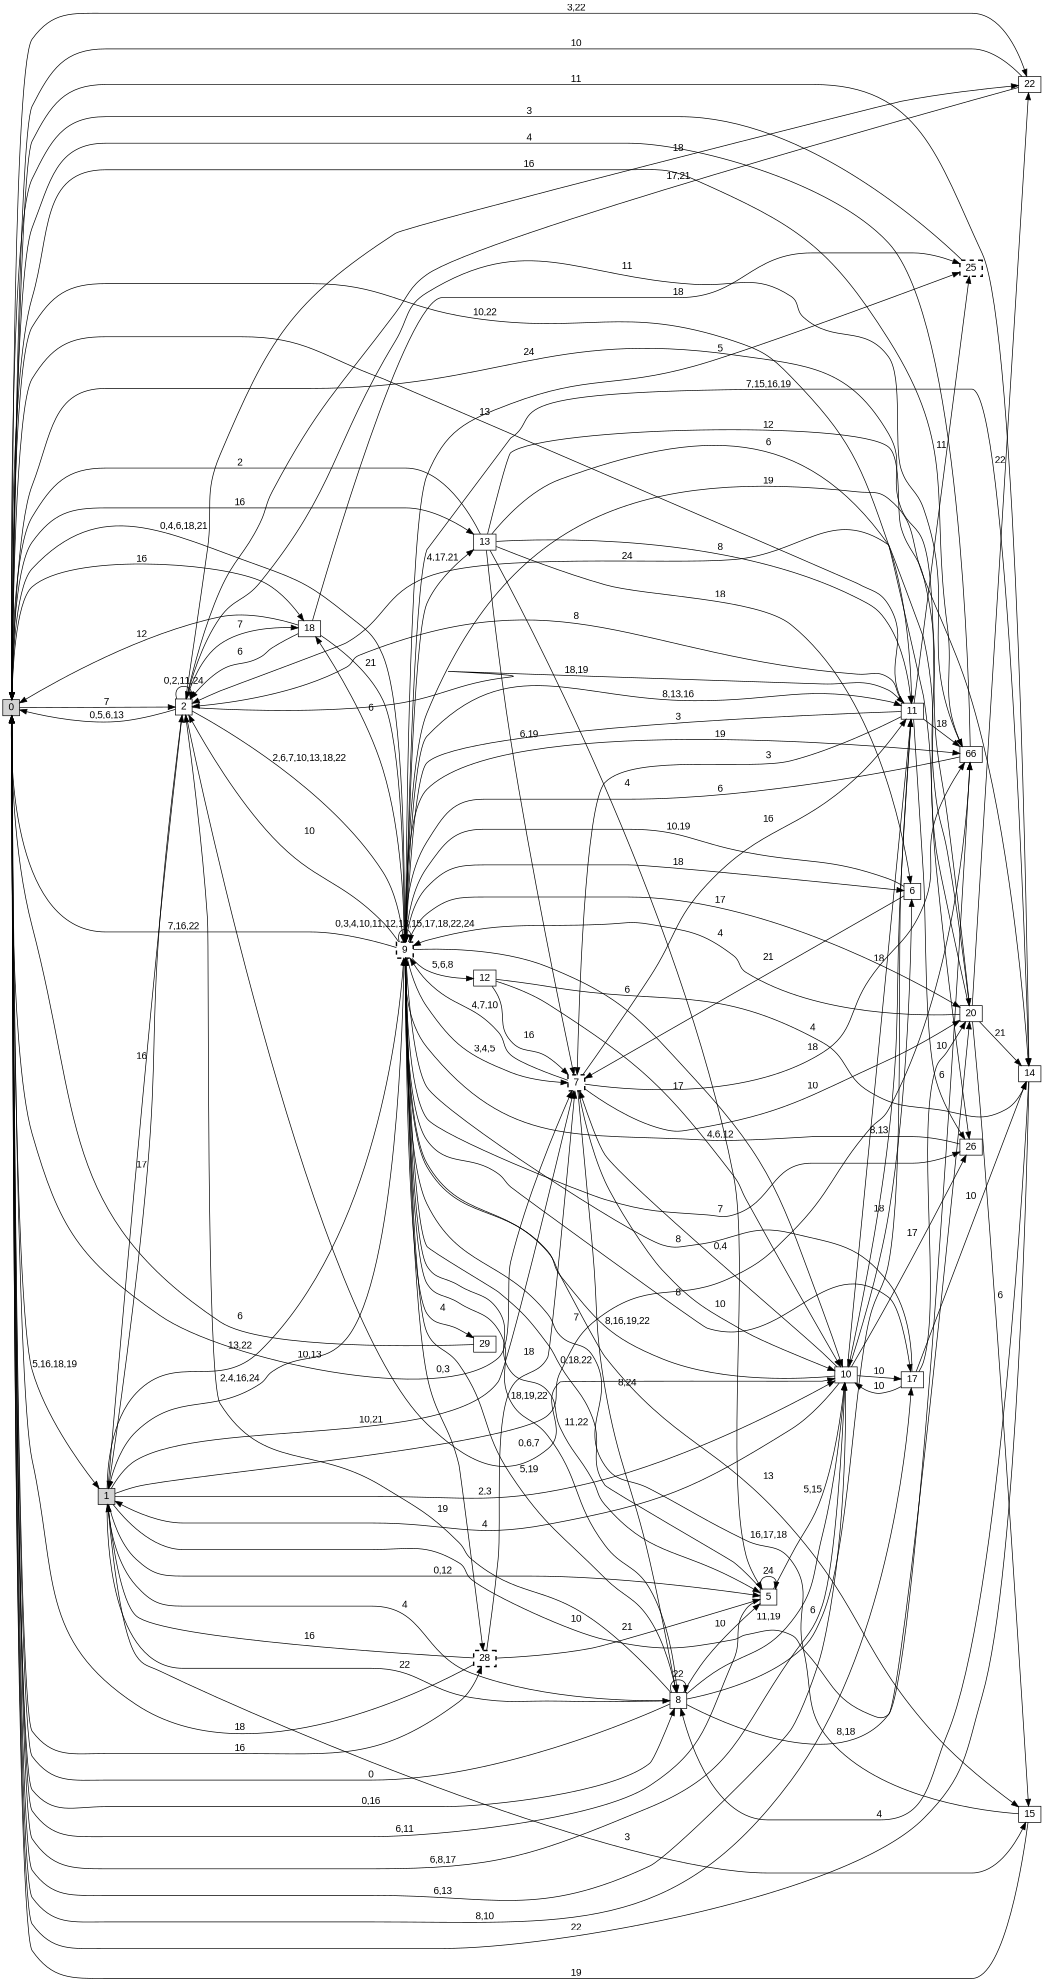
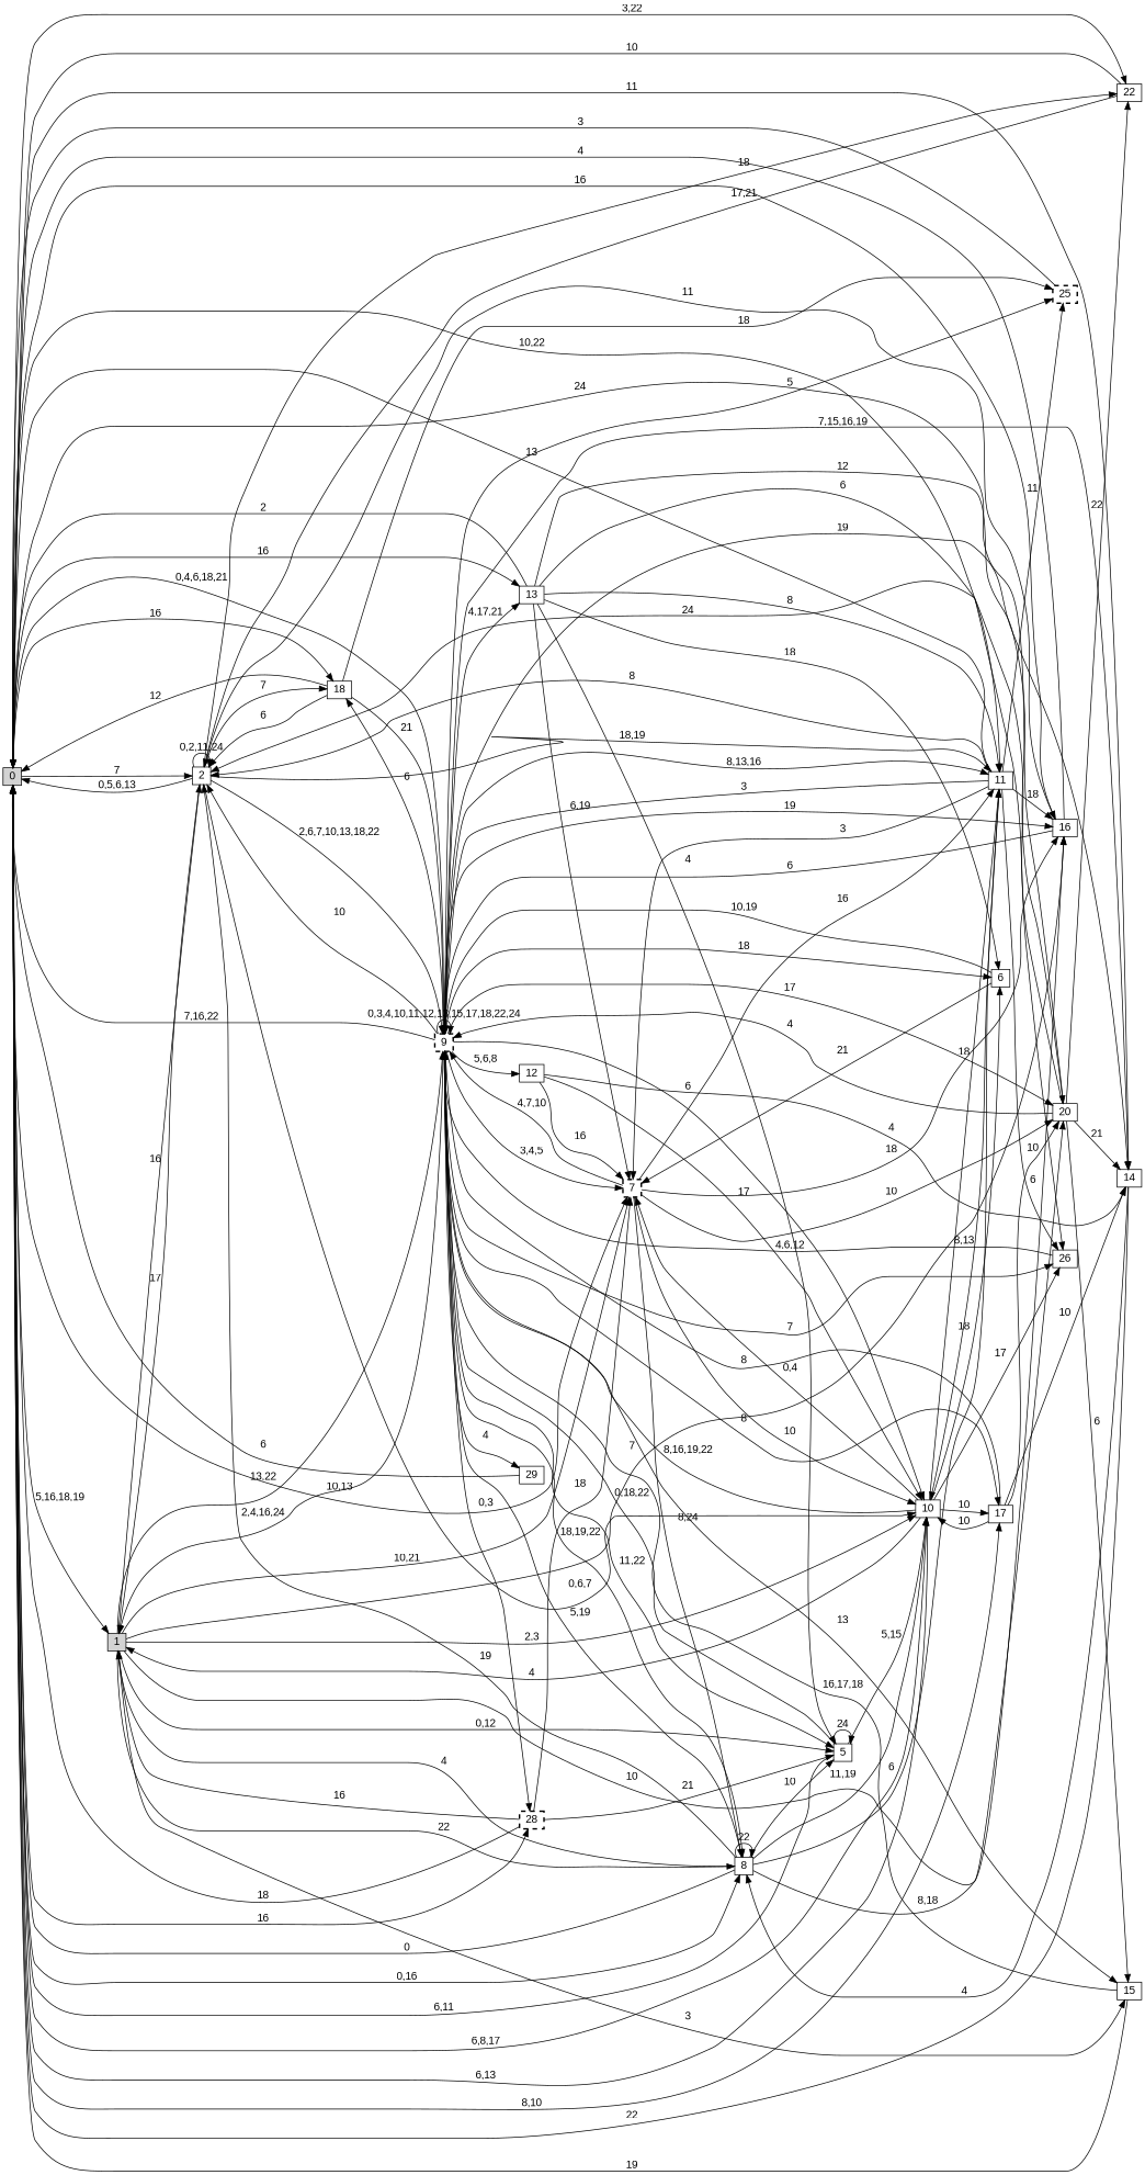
  digraph {
    rankdir=LR
    node [fontname=Arial shape=box]
    edge [fontname=Arial]
    n1 [height=0.1 label=0 style=filled width=0.1]
    n2 [height=0.1 label=1 style=filled width=0.1]
    n3 [height=0.1 label=2 width=0.1]
    n4 [height=0.1 label=7 style="bold,dashed" width=0.1]
    n5 [height=0.1 label=8 width=0.1]
    n6 [height=0.1 label=9 style="bold,dashed" width=0.1]
    n7 [height=0.1 label=10 width=0.1]
    n8 [height=0.1 label=11 width=0.1]
    n9 [height=0.1 label=13 width=0.1]
    n10 [height=0.1 label=14 width=0.1]
-   n11 [height=0.1 label=66 width=0.1]
+   n11 [height=0.1 label=16 width=0.1]
    n12 [height=0.1 label=17 width=0.1]
    n13 [height=0.1 label=18 width=0.1]
    n14 [height=0.1 label=22 width=0.1]
    n15 [height=0.1 label=28 style="bold,dashed" width=0.1]
    n16 [height=0.1 label=5 width=0.1]
    n17 [height=0.1 label=15 width=0.1]
    n18 [height=0.1 label=20 width=0.1]
    n19 [height=0.1 label=6 width=0.1]
    n20 [height=0.1 label=12 width=0.1]
    n21 [height=0.1 label=25 style="bold,dashed" width=0.1]
    n22 [height=0.1 label=26 width=0.1]
    n23 [height=0.1 label=29 width=0.1]
    n1 -> n2 [label="5,16,18,19"]
    n1 -> n3 [label=7]
    n1 -> n4 [label="10,13"]
    n1 -> n5 [label="0,16"]
    n1 -> n6 [label="0,4,6,18,21"]
    n1 -> n7 [label="6,8,17"]
    n1 -> n8 [label="10,22"]
    n1 -> n9 [label=16]
    n1 -> n10 [label=11]
    n1 -> n11 [label=16]
    n1 -> n12 [label="8,10"]
    n1 -> n13 [label=16]
    n1 -> n14 [label="3,22"]
    n1 -> n15 [label=16]
    n2 -> n3 [label=16]
    n2 -> n4 [label="10,21"]
    n2 -> n5 [label=22]
    n2 -> n6 [label="13,22"]
    n2 -> n7 [label="2,3"]
    n2 -> n11 [label=7]
    n2 -> n16 [label="0,12"]
    n2 -> n17 [label=3]
    n2 -> n18 [label=10]
    n3 -> n1 [label="0,5,6,13"]
    n3 -> n2 [label=17]
    n3 -> n3 [label="0,2,11,24"]
    n3 -> n6 [label="2,6,7,10,13,18,22"]
    n3 -> n7 [label="0,6,7"]
    n3 -> n8 [label="18,19"]
    n3 -> n11 [label=11]
    n3 -> n13 [label=7]
    n3 -> n14 [label=18]
    n4 -> n5 [label="8,24"]
    n4 -> n6 [label="4,7,10"]
    n4 -> n7 [label=10]
    n4 -> n8 [label=16]
    n4 -> n11 [label=18]
    n4 -> n18 [label=10]
    n5 -> n1 [label=0]
    n5 -> n2 [label=4]
    n5 -> n3 [label=19]
    n5 -> n5 [label=22]
    n5 -> n6 [label="5,19"]
    n5 -> n7 [label="11,19"]
    n5 -> n8 [label=6]
    n5 -> n11 [label="8,18"]
    n5 -> n16 [label=10]
    n6 -> n1 [label="7,16,22"]
    n6 -> n2 [label="2,4,16,24"]
    n6 -> n3 [label=10]
    n6 -> n4 [label="3,4,5"]
    n6 -> n5 [label="18,19,22"]
    n6 -> n6 [label="0,3,4,10,11,12,13,15,17,18,22,24"]
    n6 -> n7 [label=6]
    n6 -> n8 [label="8,13,16"]
    n6 -> n9 [label="4,17,21"]
    n6 -> n10 [label=19]
    n6 -> n11 [label=19]
    n6 -> n12 [label=8]
    n6 -> n13 [label=6]
    n6 -> n15 [label="0,3"]
    n6 -> n16 [label="11,22"]
    n6 -> n17 [label=13]
    n6 -> n18 [label=17]
    n6 -> n19 [label=18]
    n6 -> n20 [label="5,6,8"]
    n6 -> n21 [label=5]
    n6 -> n22 [label=7]
    n6 -> n23 [label=4]
    n7 -> n1 [label="6,13"]
    n7 -> n2 [label=4]
    n7 -> n4 [label="0,4"]
    n7 -> n6 [label="8,16,19,22"]
    n7 -> n8 [label=18]
    n7 -> n12 [label=10]
    n7 -> n19 [label=18]
    n7 -> n22 [label=17]
    n8 -> n1 [label=13]
    n8 -> n3 [label=8]
    n8 -> n4 [label=3]
    n8 -> n6 [label=3]
    n8 -> n7 [label="8,13"]
    n8 -> n11 [label=18]
    n8 -> n21 [label=11]
    n8 -> n22 [label=6]
    n9 -> n1 [label=2]
    n9 -> n4 [label="6,19"]
    n9 -> n8 [label=8]
    n9 -> n16 [label=4]
    n9 -> n18 [label=12]
    n9 -> n19 [label=18]
    n9 -> n22 [label=6]
    n10 -> n1 [label=22]
    n10 -> n5 [label=4]
    n10 -> n6 [label="7,15,16,19"]
    n11 -> n1 [label=4]
    n11 -> n6 [label=6]
    n12 -> n6 [label=8]
    n12 -> n7 [label=10]
    n12 -> n10 [label=10]
    n12 -> n18 [label=10]
    n13 -> n1 [label=12]
    n13 -> n3 [label=6]
    n13 -> n6 [label=21]
    n13 -> n21 [label=18]
    n14 -> n1 [label=10]
    n14 -> n3 [label="17,21"]
    n15 -> n1 [label=18]
    n15 -> n2 [label=16]
    n15 -> n4 [label=18]
    n15 -> n16 [label=21]
    n16 -> n1 [label="6,11"]
    n16 -> n6 [label="0,18,22"]
    n16 -> n7 [label="5,15"]
    n16 -> n16 [label=24]
    n17 -> n1 [label=19]
    n17 -> n6 [label="16,17,18"]
    n18 -> n1 [label=24]
    n18 -> n3 [label=24]
    n18 -> n6 [label=4]
    n18 -> n10 [label=21]
    n18 -> n14 [label=22]
    n18 -> n17 [label=6]
    n19 -> n4 [label=21]
    n19 -> n6 [label="10,19"]
    n20 -> n4 [label=16]
    n20 -> n7 [label=17]
    n20 -> n10 [label=4]
    n21 -> n1 [label=3]
    n22 -> n6 [label="4,6,12"]
    n23 -> n1 [label=6]
  }
